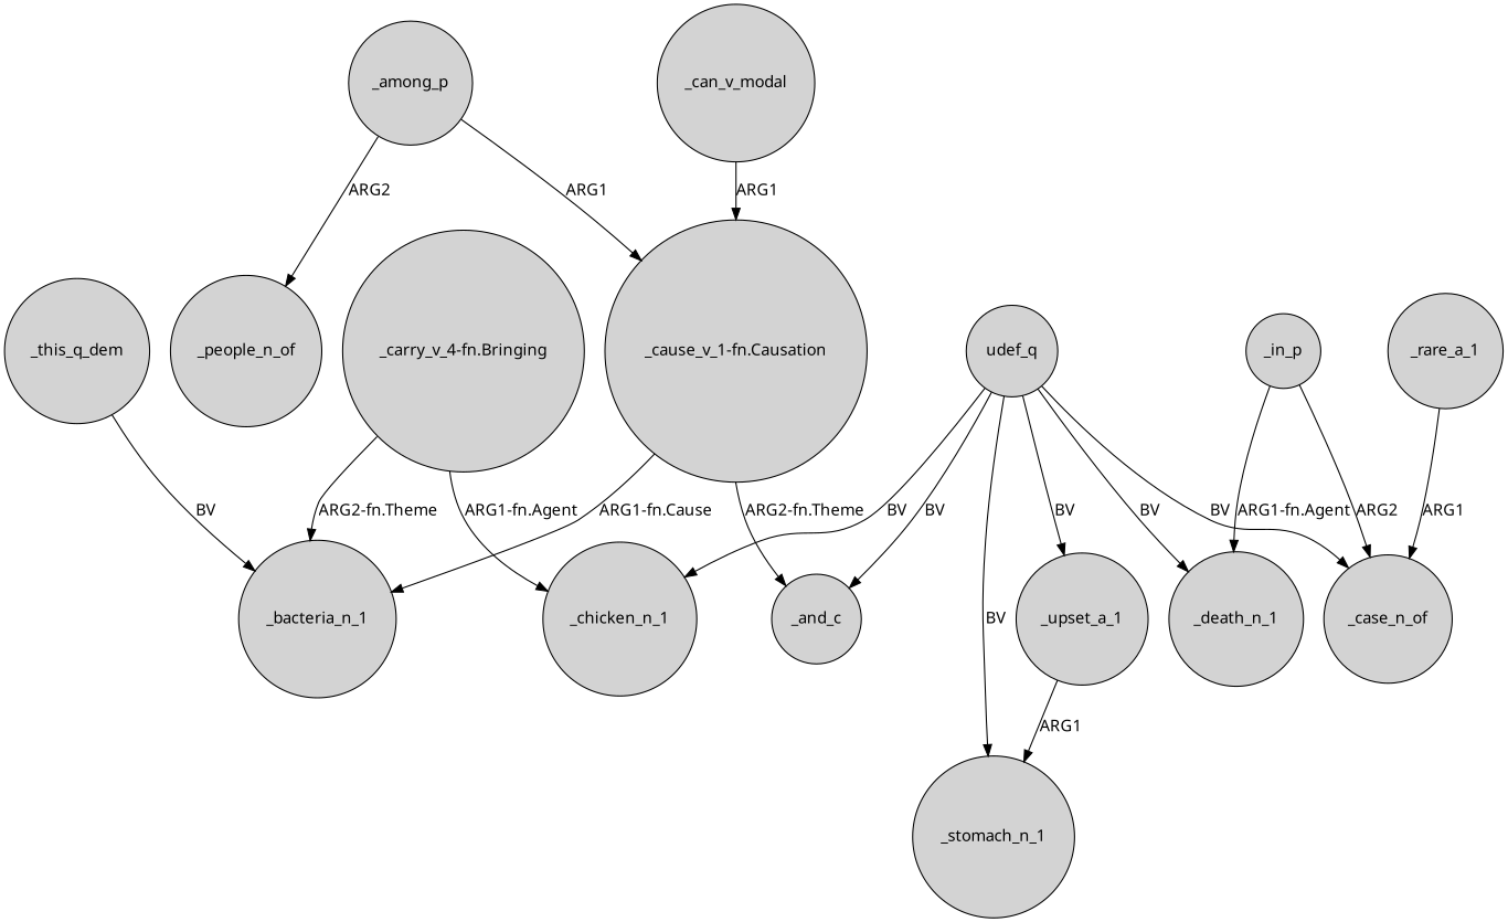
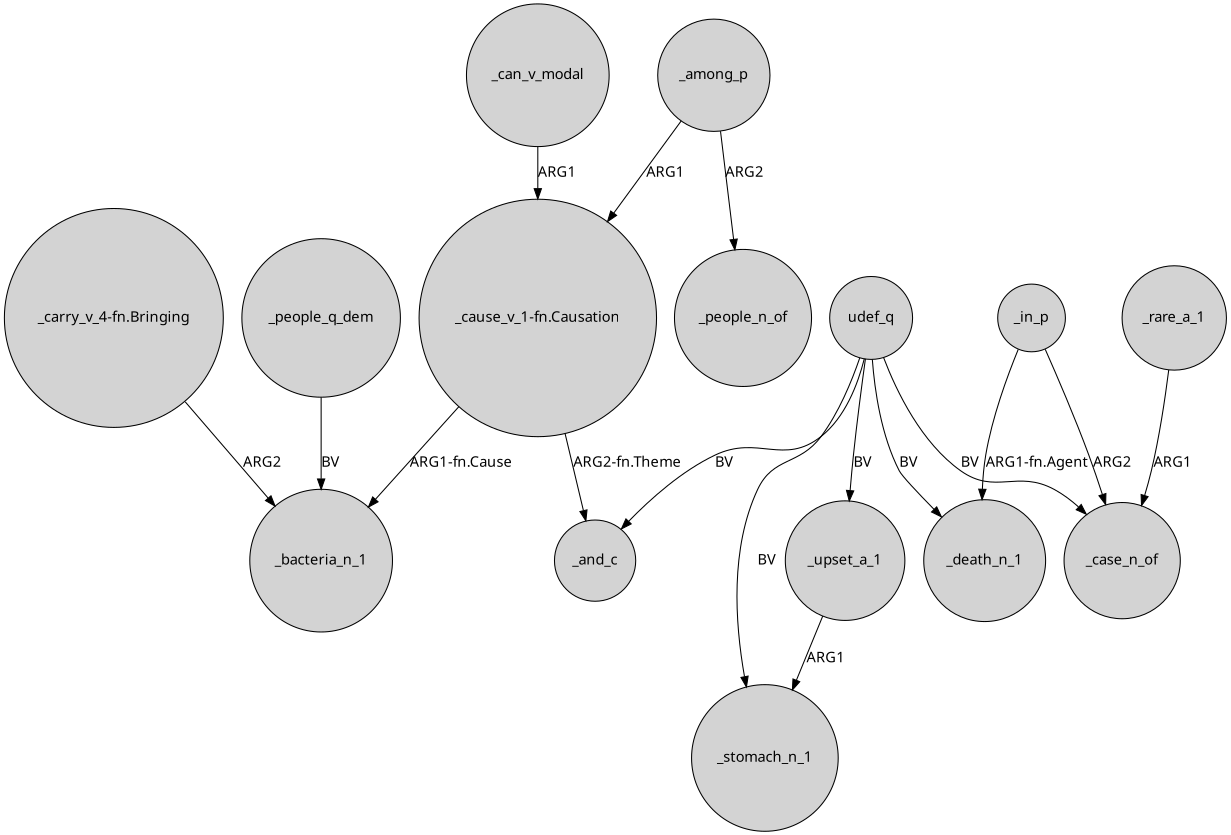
  digraph {
    fontname="Noto Sans"
    node [fontname="Noto Sans" shape=circle style=filled]
    edge [fontname="Noto Sans"]
    n1 [label="_carry_v_4-fn.Bringing"]
-   _chicken_n_1
    _bacteria_n_1
    _among_p
    _people_n_of
    "_cause_v_1-fn.Causation"
    _and_c
-   _this_q_dem
+   _this_q_dem [label=_people_q_dem]
    _rare_a_1
    _case_n_of
    udef_q
    _death_n_1
    _stomach_n_1
    _upset_a_1
    _in_p
    _can_v_modal
-   n1 -> _chicken_n_1 [label="ARG1-fn.Agent"]
-   n1 -> _bacteria_n_1 [label="ARG2-fn.Theme"]
+   n1 -> _bacteria_n_1 [label=ARG2]
    _among_p -> _people_n_of [label=ARG2]
    _among_p -> "_cause_v_1-fn.Causation" [label=ARG1]
    "_cause_v_1-fn.Causation" -> _bacteria_n_1 [label="ARG1-fn.Cause"]
    "_cause_v_1-fn.Causation" -> _and_c [label="ARG2-fn.Theme"]
    _this_q_dem -> _bacteria_n_1 [label=BV]
    _rare_a_1 -> _case_n_of [label=ARG1]
-   udef_q -> _chicken_n_1 [label=BV]
    udef_q -> _and_c [label=BV]
    udef_q -> _case_n_of [label=BV]
    udef_q -> _death_n_1 [label=BV]
    udef_q -> _stomach_n_1 [label=BV]
    udef_q -> _upset_a_1 [label=BV]
    _upset_a_1 -> _stomach_n_1 [label=ARG1]
    _in_p -> _case_n_of [label=ARG2]
    _in_p -> _death_n_1 [label="ARG1-fn.Agent"]
    _can_v_modal -> "_cause_v_1-fn.Causation" [label=ARG1]
  }
